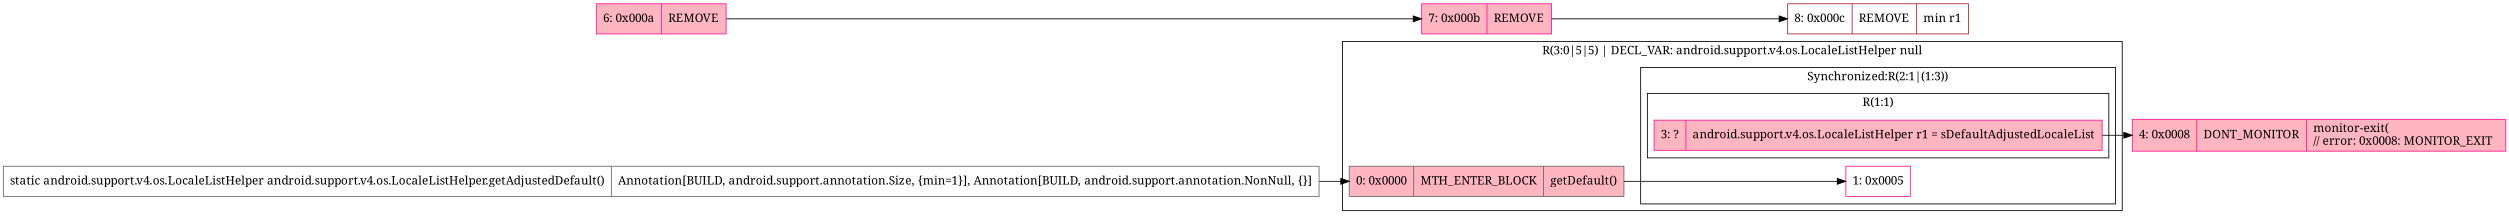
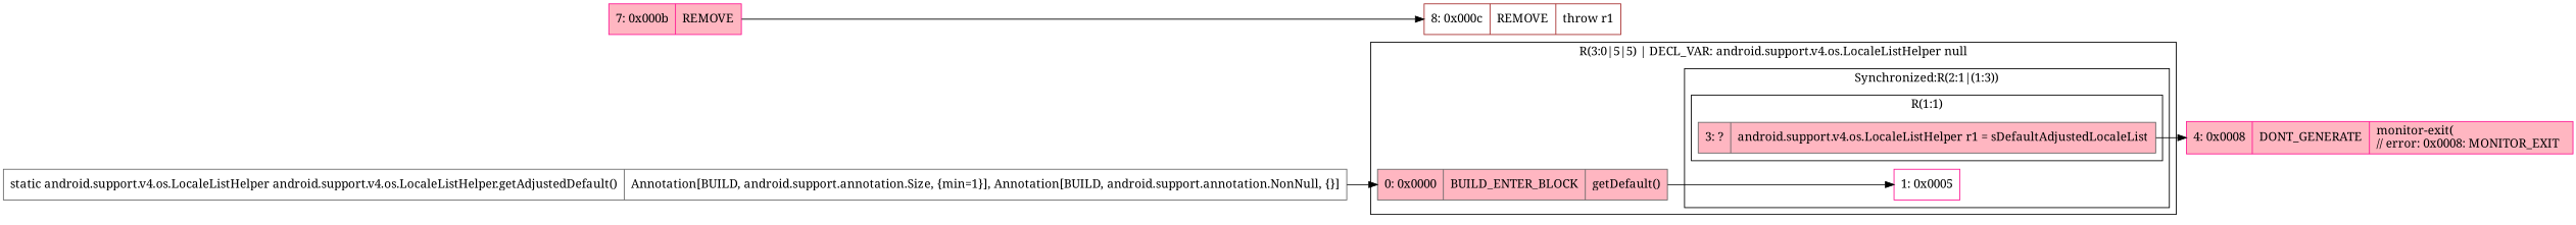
  digraph {
    fontname="Noto Serif"
    rankdir=LR
    node [color=deeppink fillcolor=lightpink fontname="Noto Serif" shape=record style=filled]
    edge [fontname="Noto Serif"]
-   n1 [label="{3\:\ ?|android.support.v4.os.LocaleListHelper r1 = sDefaultAdjustedLocaleList\l}"]
+   n1 [color=gray40 label="{3\:\ ?|android.support.v4.os.LocaleListHelper r1 = sDefaultAdjustedLocaleList\l}"]
    n2 [fillcolor=white label="{1\:\ 0x0005}"]
-   n3 [color=gray40 label="{0\:\ 0x0000|MTH_ENTER_BLOCK\l|getDefault()\l}"]
-   n4 [label="{4\:\ 0x0008|DONT_MONITOR\l|monitor\-exit(\l\/\/ error: 0x0008: MONITOR_EXIT  \l}"]
-   n5 [label="{6\:\ 0x000a|REMOVE\l}"]
+   n3 [color=gray40 label="{0\:\ 0x0000|BUILD_ENTER_BLOCK\l|getDefault()\l}"]
+   n4 [label="{4\:\ 0x0008|DONT_GENERATE\l|monitor\-exit(\l\/\/ error: 0x0008: MONITOR_EXIT  \l}"]
    n6 [label="{7\:\ 0x000b|REMOVE\l}"]
-   n7 [color=brown fillcolor=white label="{8\:\ 0x000c|REMOVE\l|min r1\l}"]
+   n7 [color=brown fillcolor=white label="{8\:\ 0x000c|REMOVE\l|throw r1\l}"]
    n8 [color=gray40 fillcolor=white label="{static android.support.v4.os.LocaleListHelper android.support.v4.os.LocaleListHelper.getAdjustedDefault()  | Annotation[BUILD, android.support.annotation.Size, \{min=1\}], Annotation[BUILD, android.support.annotation.NonNull, \{\}]\l}"]
    subgraph cluster_1 {
      label="R(3:0|5|5) | DECL_VAR: android.support.v4.os.LocaleListHelper null\l"
      n3
      subgraph cluster_2 {
        label="Synchronized:R(2:1|(1:3))"
        n2
        subgraph cluster_3 {
          label="R(1:1)"
          n1
        }
      }
    }
    n1 -> n4
    n3 -> n2
-   n5 -> n6
    n6 -> n7
    n8 -> n3
  }
